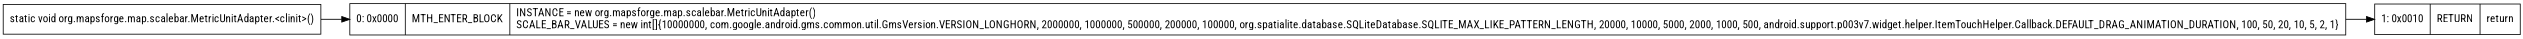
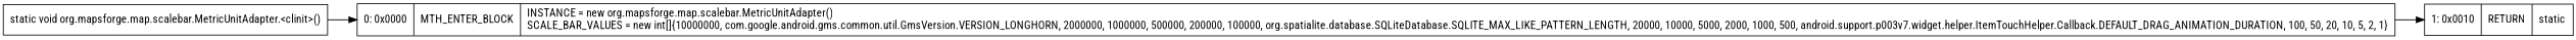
  digraph {
    rankdir=LR
    fontname="Roboto Condensed"
    node [shape=record fontname="Roboto Condensed"]
    edge [fontname="Roboto Condensed"]
    n1 [label="{0\:\ 0x0000|MTH_ENTER_BLOCK\l|INSTANCE = new org.mapsforge.map.scalebar.MetricUnitAdapter()\lSCALE_BAR_VALUES = new int[]\{10000000, com.google.android.gms.common.util.GmsVersion.VERSION_LONGHORN, 2000000, 1000000, 500000, 200000, 100000, org.spatialite.database.SQLiteDatabase.SQLITE_MAX_LIKE_PATTERN_LENGTH, 20000, 10000, 5000, 2000, 1000, 500, android.support.p003v7.widget.helper.ItemTouchHelper.Callback.DEFAULT_DRAG_ANIMATION_DURATION, 100, 50, 20, 10, 5, 2, 1\}\l}"]
-   n2 [label="{1\:\ 0x0010|RETURN\l|return\l}"]
+   n2 [label="{1\:\ 0x0010|RETURN\l|static\l}"]
    n3 [label="{static void org.mapsforge.map.scalebar.MetricUnitAdapter.\<clinit\>() }"]
    n1 -> n2
    n3 -> n1
  }
